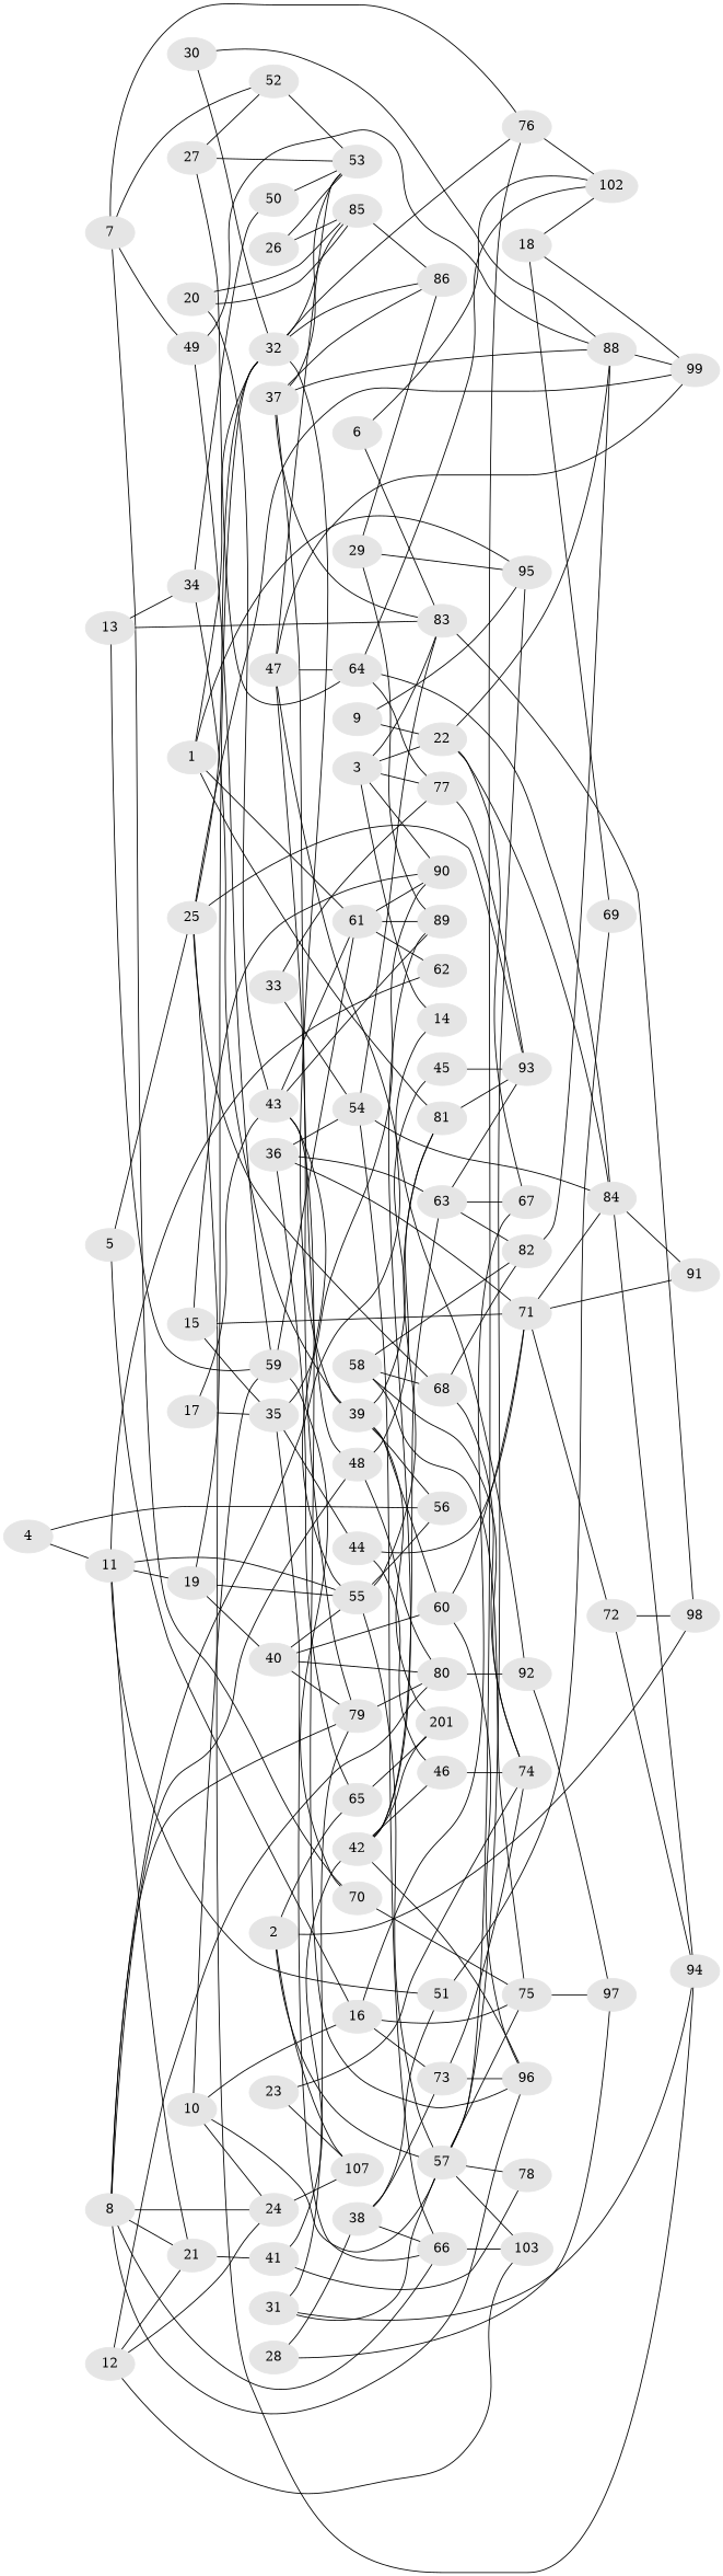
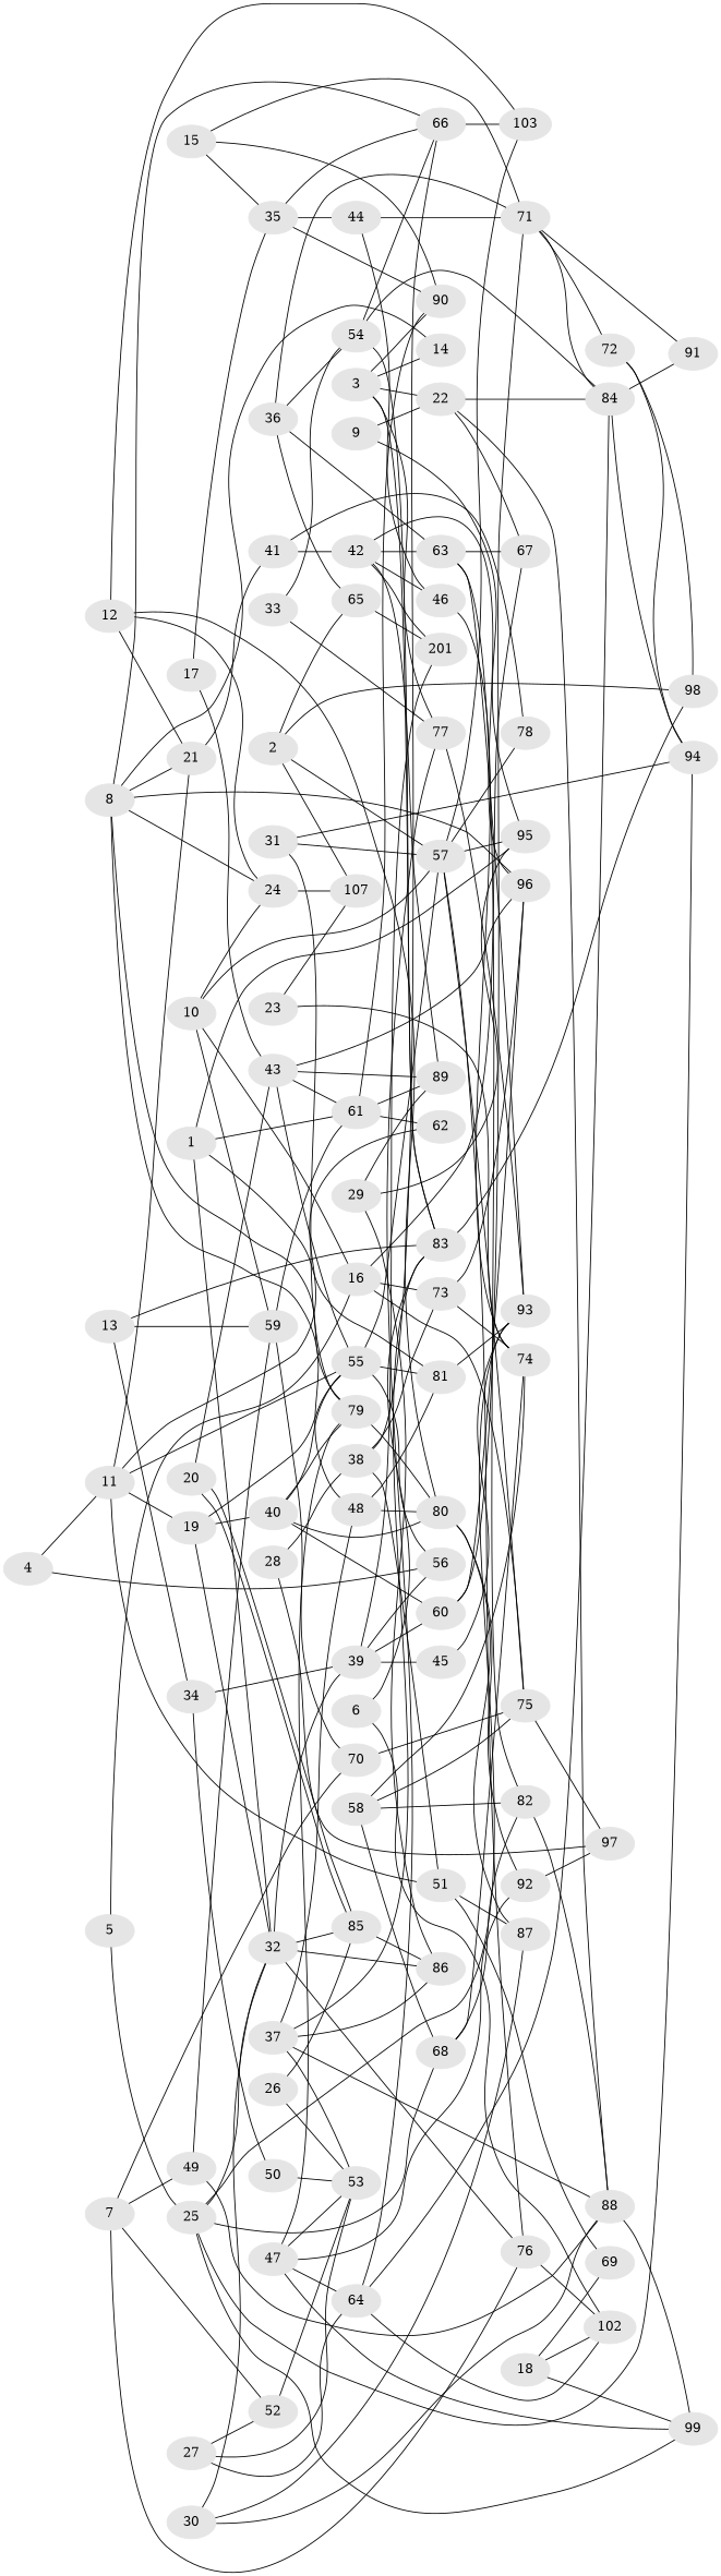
  graph {
    rankdir=LR
    node [color=gray90 style=filled]
    1
    32
    61
    81
    95
    76
    85
    86
    39
    90
    62
    89
    93
    2
    57
    65
    98
    n18 [label=107]
    103
    75
    78
    n22 [label=201]
    3
    14
    22
    77
    83
    67
    84
    88
    4
    11
    56
    21
    19
    51
    55
    5
    16
    25
    73
    99
    68
    94
    6
    102
    7
    49
    52
    70
    59
    53
    8
    24
    48
    66
    79
    96
    41
    80
    9
    10
    40
    69
+   87
    12
    92
    13
    34
    50
    15
    35
    71
    44
    72
    91
    74
    97
    17
    43
    18
    60
    20
    42
    23
    82
    26
    27
    64
    28
    38
    29
    30
    31
    45
    33
    54
    46
    36
    63
    37
    47
    58
    1 -- 32
    1 -- 61
    1 -- 81
    1 -- 95
    32 -- 76
    32 -- 85
    32 -- 86
    32 -- 39
    61 -- 90
    61 -- 62
    61 -- 89
    81 -- 93
    76 -- 102
    85 -- 86
    39 -- n22
    39 -- 56
    39 -- 60
    39 -- 45
    2 -- 57
    2 -- 65
    2 -- 98
    2 -- n18
    57 -- 95
    57 -- 76
    57 -- 103
    57 -- 75
    57 -- 78
    65 -- n22
    75 -- 97
    3 -- 90
    3 -- 14
    3 -- 22
    3 -- 77
    3 -- 83
    22 -- 67
    22 -- 84
    22 -- 88
    77 -- 93
    83 -- 98
    84 -- 94
    84 -- 91
    88 -- 99
    4 -- 11
    4 -- 56
    11 -- 62
    11 -- 21
    11 -- 19
    11 -- 51
    11 -- 55
    21 -- 41
    19 -- 32
    19 -- 55
    19 -- 40
    51 -- 69
+   51 -- 87
    55 -- 81
    55 -- 57
    55 -- 56
    5 -- 16
    5 -- 25
    16 -- 75
    16 -- 67
    16 -- 73
    25 -- 32
    25 -- 93
    25 -- 99
    25 -- 68
    25 -- 94
    73 -- 96
    73 -- 74
    68 -- 74
    68 -- 82
    6 -- 83
    6 -- 102
    7 -- 76
    7 -- 49
    7 -- 52
    7 -- 70
    49 -- 88
    49 -- 59
    52 -- 53
    70 -- 75
    59 -- 61
    59 -- 70
    8 -- 14
    8 -- 21
    8 -- 24
    8 -- 48
    8 -- 66
    8 -- 79
    8 -- 96
    24 -- n18
    48 -- 81
    48 -- 80
    66 -- 103
    79 -- 80
    41 -- 78
    41 -- 42
+   80 -- 87
    80 -- 92
    9 -- 95
    9 -- 22
    10 -- 57
    10 -- 16
    10 -- 59
    10 -- 24
    40 -- 55
    40 -- 79
    40 -- 80
    40 -- 60
    12 -- 103
    12 -- 21
    12 -- 24
    12 -- 80
    92 -- 97
    13 -- 83
    13 -- 59
    13 -- 34
    34 -- 39
    34 -- 50
    50 -- 53
    15 -- 90
    15 -- 35
    15 -- 71
    35 -- 90
    35 -- 66
    35 -- 44
    71 -- 84
    71 -- 72
    71 -- 91
    44 -- 71
    44 -- 46
    72 -- 98
    72 -- 94
    17 -- 35
    17 -- 43
    43 -- 61
    43 -- 89
    43 -- 55
    43 -- 96
    18 -- 99
    18 -- 102
    18 -- 69
    60 -- 96
    60 -- 71
    20 -- 85
    20 -- 85
    20 -- 43
    42 -- 89
    42 -- n22
    42 -- 96
    42 -- 46
    42 -- 63
    23 -- n18
    23 -- 74
    82 -- 88
    26 -- 85
    26 -- 53
    27 -- 52
    27 -- 53
    27 -- 64
    64 -- 77
    64 -- 84
    64 -- 102
    28 -- 97
    28 -- 38
    38 -- 51
    38 -- 73
    38 -- 66
    29 -- 95
    29 -- 86
    29 -- 89
    30 -- 32
    30 -- 88
+   30 -- 87
    31 -- 57
    31 -- 94
    31 -- 79
    45 -- 93
    33 -- 77
    33 -- 54
    54 -- 83
    54 -- 84
    54 -- 66
    46 -- 74
    36 -- 65
    36 -- 71
    36 -- 54
    36 -- 63
    63 -- 93
    63 -- 67
    63 -- 82
    37 -- 86
    37 -- 83
    37 -- 88
    37 -- 53
    37 -- 48
    47 -- 99
    47 -- 53
    47 -- 79
    47 -- 92
    47 -- 64
    58 -- 75
    58 -- 68
    58 -- 74
    58 -- 82
  }
